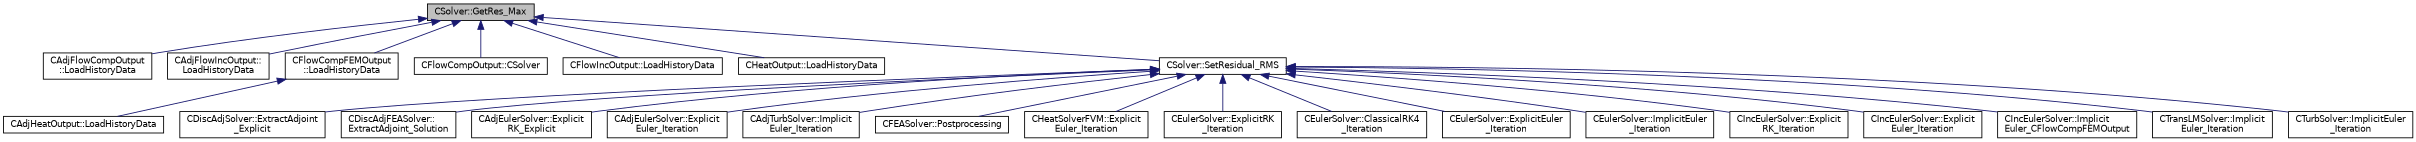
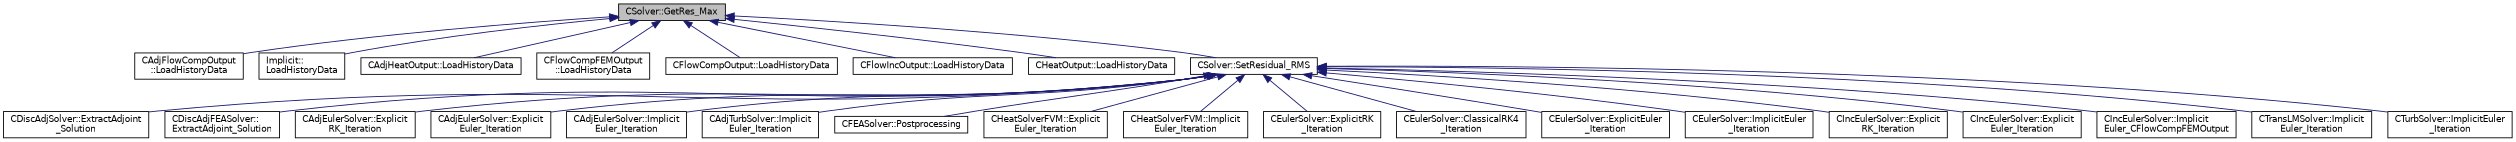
  digraph {
    rankdir=TB
    node [color=black fillcolor=white fontname=Helvetica fontsize=10 shape=record style=filled]
    edge [color=midnightblue dir=back fontname=Helvetica fontsize=10 labelfontname=Helvetica labelfontsize=10 style=solid]
    n1 [fillcolor=grey75 fontcolor=black height=0.2 label="CSolver::GetRes_Max" width=0.4]
    n2 [height=0.2 label="CAdjFlowCompOutput\l::LoadHistoryData" width=0.4]
-   n3 [height=0.2 label="CAdjFlowIncOutput::\lLoadHistoryData" width=0.4]
+   n3 [height=0.2 label="Implicit::\lLoadHistoryData" width=0.4]
    n4 [height=0.2 label="CAdjHeatOutput::LoadHistoryData" width=0.4]
    n5 [height=0.2 label="CFlowCompFEMOutput\l::LoadHistoryData" width=0.4]
-   n6 [height=0.2 label="CFlowCompOutput::CSolver" width=0.4]
+   n6 [height=0.2 label="CFlowCompOutput::LoadHistoryData" width=0.4]
    n7 [height=0.2 label="CFlowIncOutput::LoadHistoryData" width=0.4]
    n8 [height=0.2 label="CHeatOutput::LoadHistoryData" width=0.4]
    n9 [height=0.2 label="CSolver::SetResidual_RMS" width=0.4]
-   n10 [height=0.2 label="CDiscAdjSolver::ExtractAdjoint\l_Explicit" width=0.4]
+   n10 [height=0.2 label="CDiscAdjSolver::ExtractAdjoint\l_Solution" width=0.4]
    n11 [height=0.2 label="CDiscAdjFEASolver::\lExtractAdjoint_Solution" width=0.4]
-   n12 [height=0.2 label="CAdjEulerSolver::Explicit\lRK_Explicit" width=0.4]
+   n12 [height=0.2 label="CAdjEulerSolver::Explicit\lRK_Iteration" width=0.4]
    n13 [height=0.2 label="CAdjEulerSolver::Explicit\lEuler_Iteration" width=0.4]
+   n14 [height=0.2 label="CAdjEulerSolver::Implicit\lEuler_Iteration" width=0.4]
    n15 [height=0.2 label="CAdjTurbSolver::Implicit\lEuler_Iteration" width=0.4]
    n16 [height=0.2 label="CFEASolver::Postprocessing" width=0.4]
    n17 [height=0.2 label="CHeatSolverFVM::Explicit\lEuler_Iteration" width=0.4]
+   n18 [height=0.2 label="CHeatSolverFVM::Implicit\lEuler_Iteration" width=0.4]
    n19 [height=0.2 label="CEulerSolver::ExplicitRK\l_Iteration" width=0.4]
    n20 [height=0.2 label="CEulerSolver::ClassicalRK4\l_Iteration" width=0.4]
    n21 [height=0.2 label="CEulerSolver::ExplicitEuler\l_Iteration" width=0.4]
    n22 [height=0.2 label="CEulerSolver::ImplicitEuler\l_Iteration" width=0.4]
    n23 [height=0.2 label="CIncEulerSolver::Explicit\lRK_Iteration" width=0.4]
    n24 [height=0.2 label="CIncEulerSolver::Explicit\lEuler_Iteration" width=0.4]
    n25 [height=0.2 label="CIncEulerSolver::Implicit\lEuler_CFlowCompFEMOutput" width=0.4]
    n26 [height=0.2 label="CTransLMSolver::Implicit\lEuler_Iteration" width=0.4]
    n27 [height=0.2 label="CTurbSolver::ImplicitEuler\l_Iteration" width=0.4]
    n1 -> n2
    n1 -> n3
-   n5 -> n4
+   n1 -> n4
    n1 -> n5
    n1 -> n6
    n1 -> n7
    n1 -> n8
    n1 -> n9
    n9 -> n10
    n9 -> n11
    n9 -> n12
    n9 -> n13
+   n9 -> n14
    n9 -> n15
    n9 -> n16
    n9 -> n17
+   n9 -> n18
    n9 -> n19
    n9 -> n20
    n9 -> n21
    n9 -> n22
    n9 -> n23
    n9 -> n24
    n9 -> n25
    n9 -> n26
    n9 -> n27
  }
